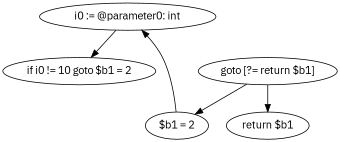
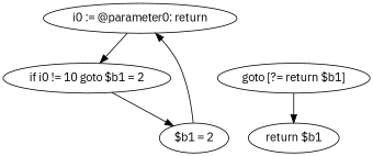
  digraph {
    fontname="IBM Plex Sans"
    node [fontname="IBM Plex Sans"]
    edge [fontname="IBM Plex Sans"]
-   "i0 := @parameter0: int"
+   "i0 := @parameter0: int" [label="i0 := @parameter0: return"]
    "if i0 != 10 goto $b1 = 2"
    "$b1 = 2"
    "goto [?= return $b1]"
    "return $b1"
    "i0 := @parameter0: int" -> "if i0 != 10 goto $b1 = 2"
-   "goto [?= return $b1]" -> "$b1 = 2"
+   "if i0 != 10 goto $b1 = 2" -> "$b1 = 2"
    "$b1 = 2" -> "i0 := @parameter0: int"
    "goto [?= return $b1]" -> "return $b1"
  }
